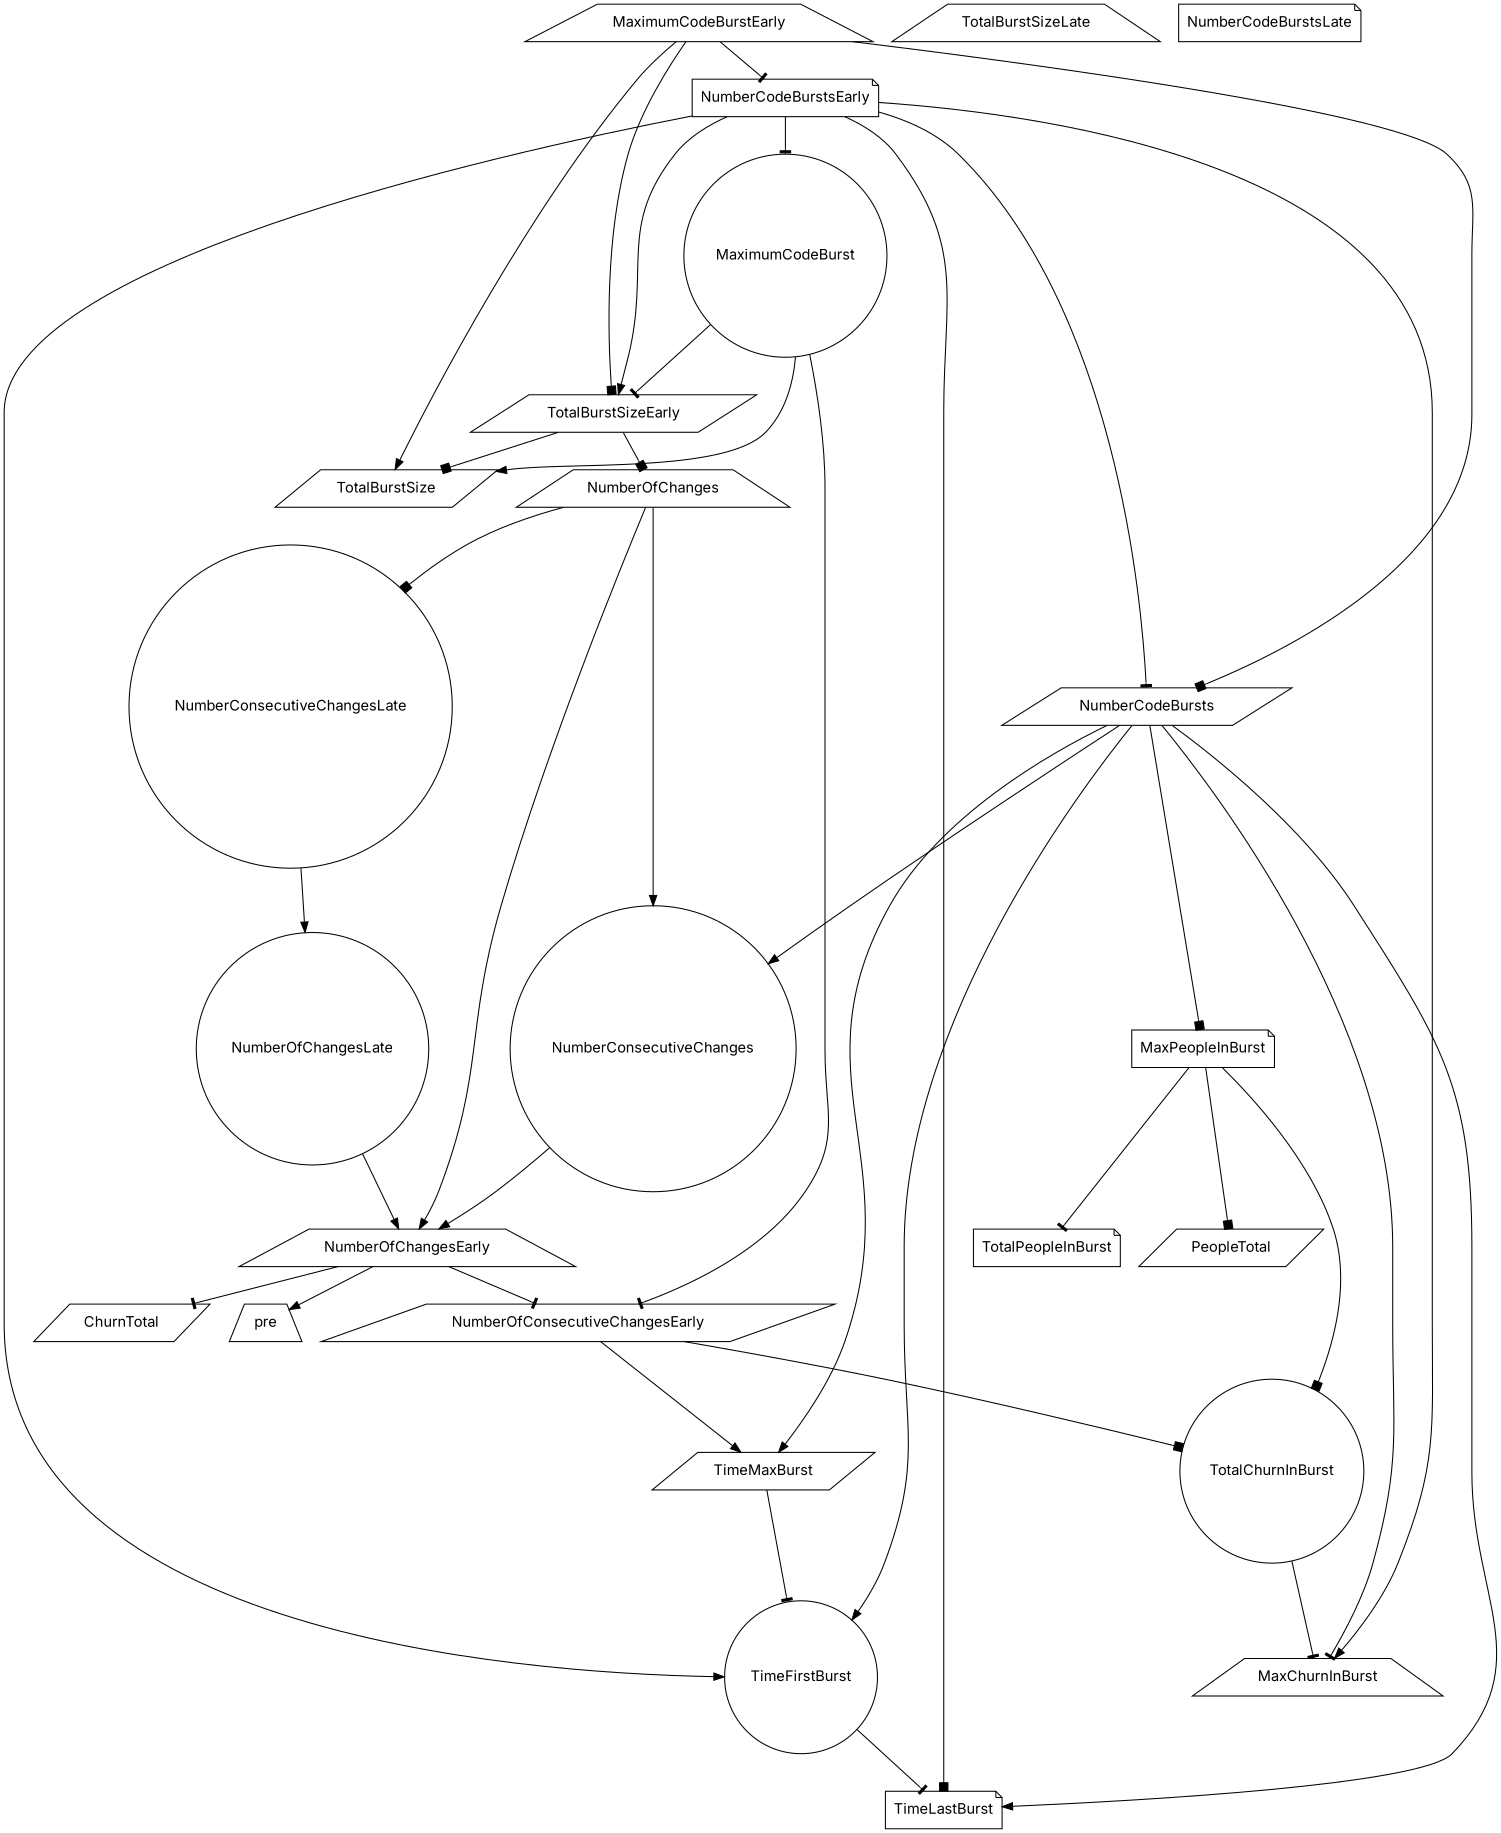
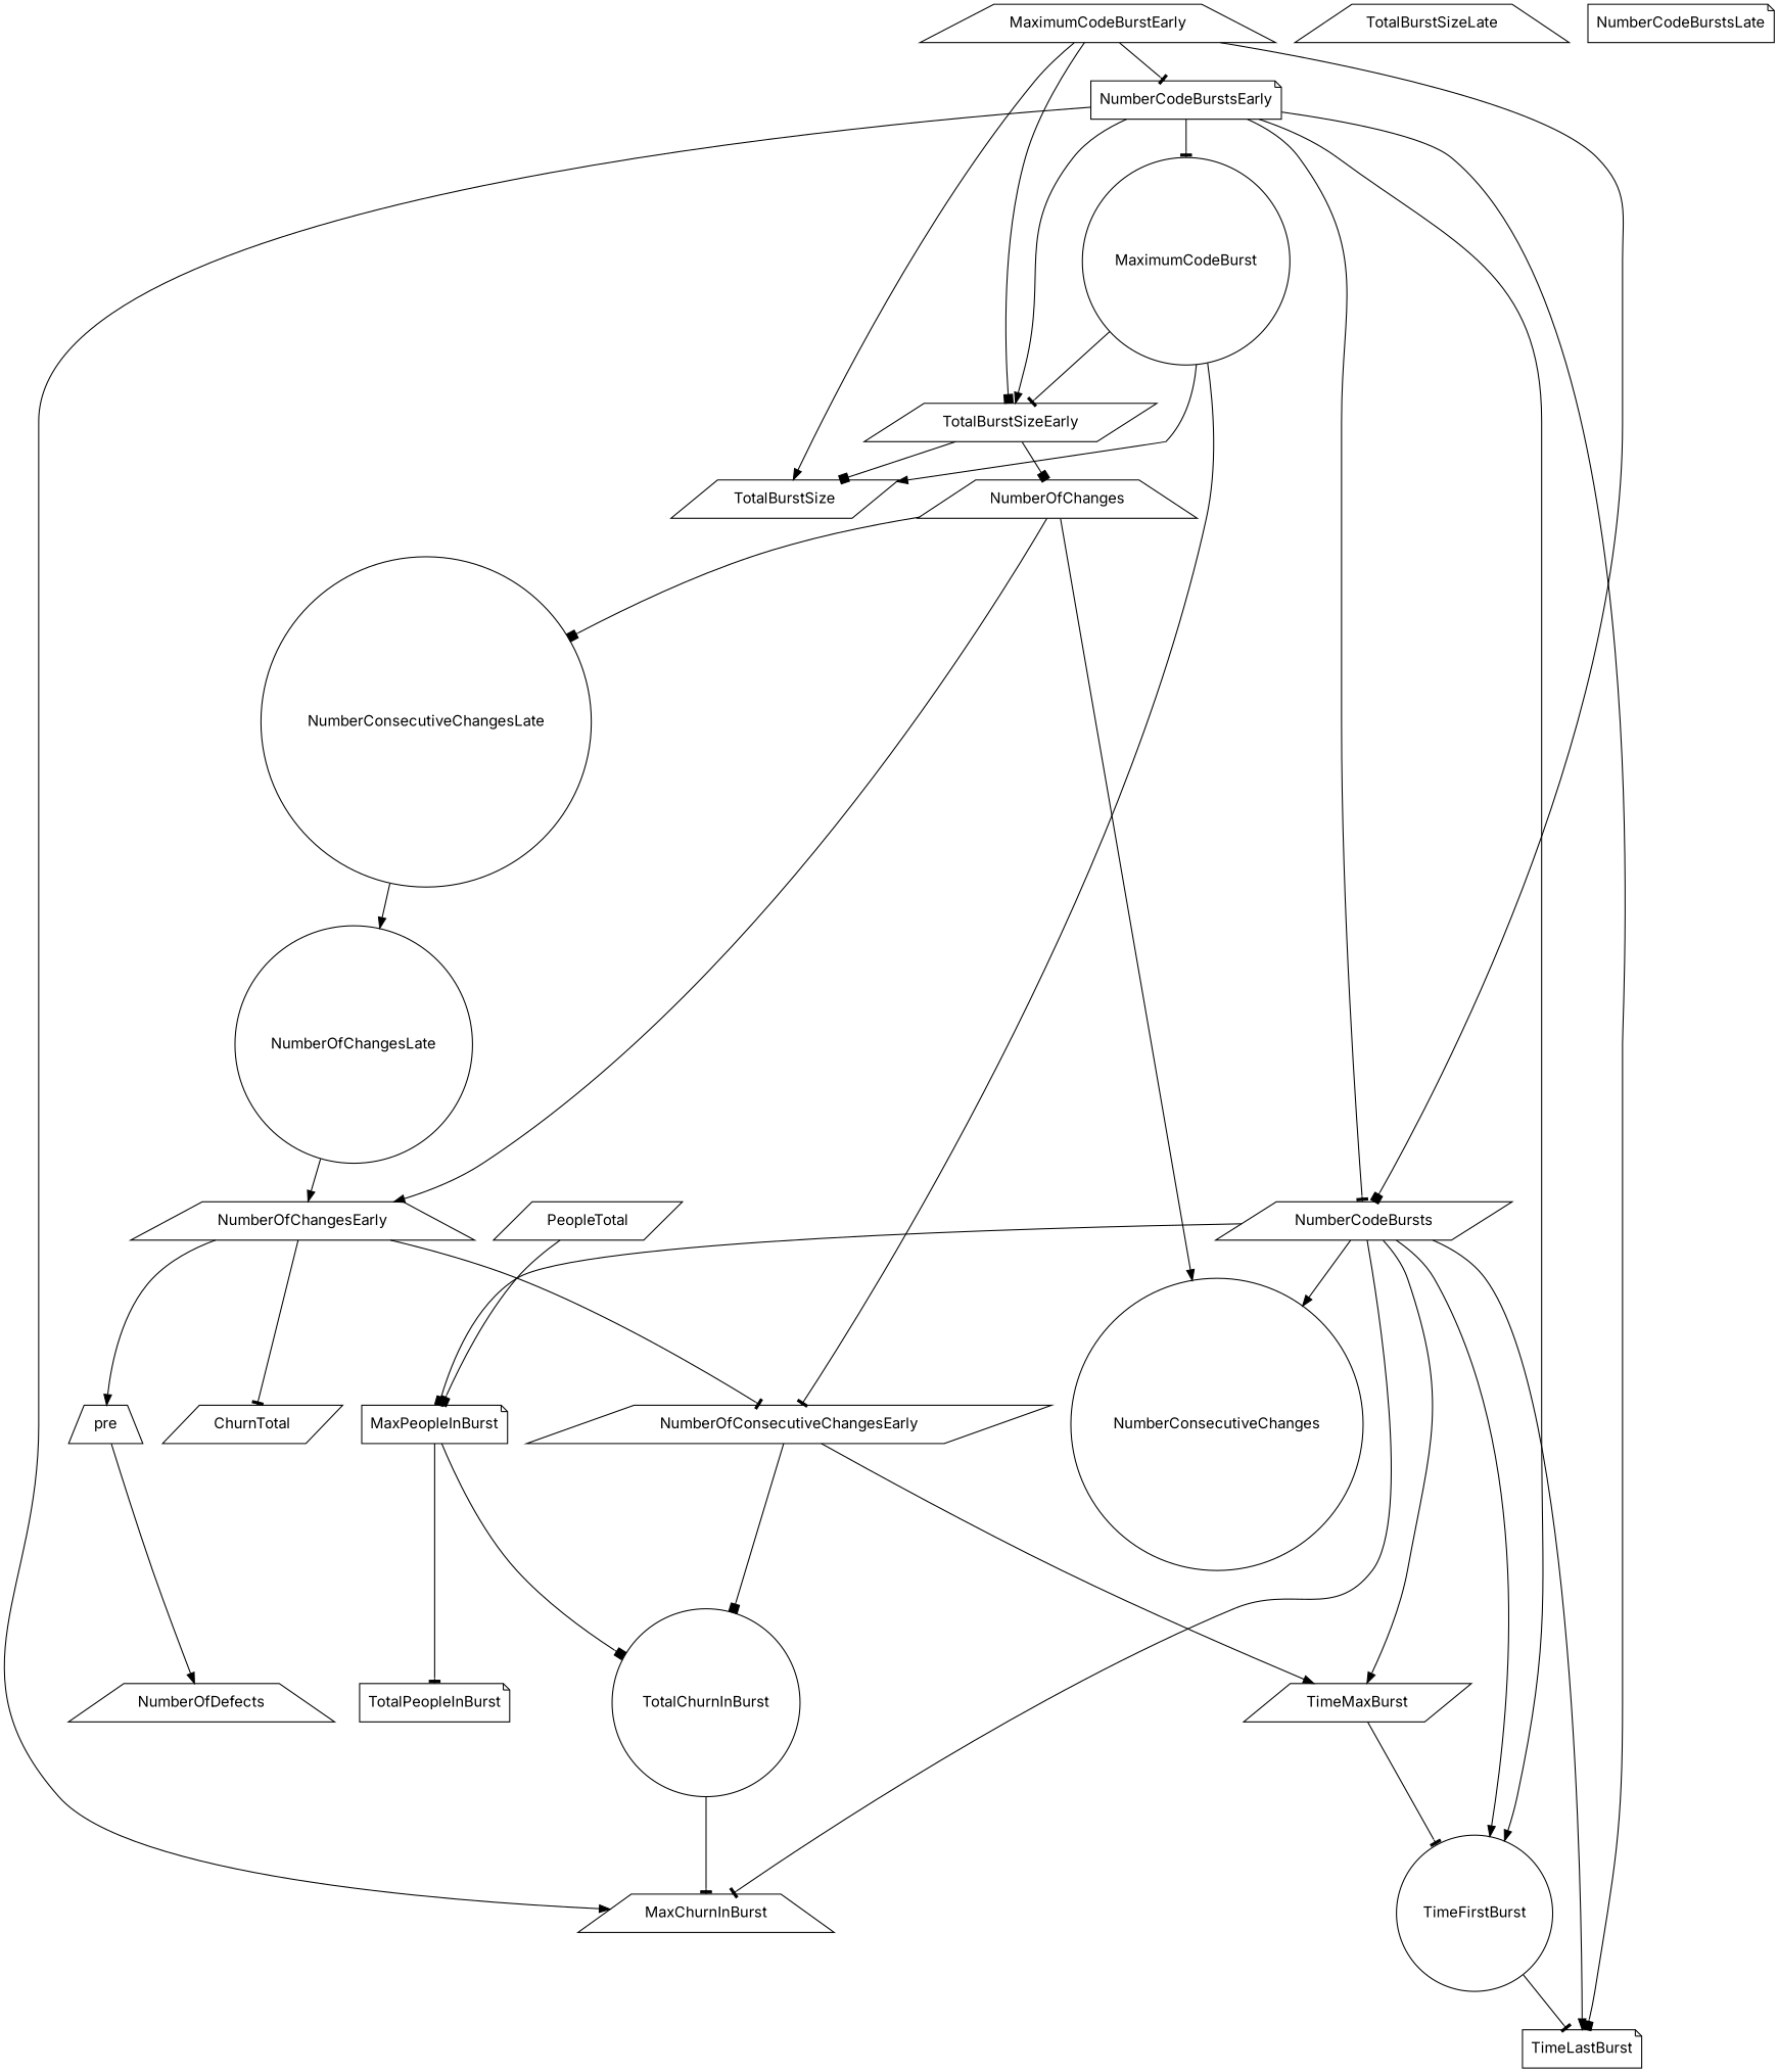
  digraph {
    fontname=Inter
    node [fontname=Inter shape=trapezium]
    edge [arrowhead=normal fontname=Inter]
    NumberOfChanges
    NumberOfChangesEarly
    NumberConsecutiveChangesLate [shape=circle]
    NumberConsecutiveChanges [shape=circle]
    ChurnTotal [shape=parallelogram]
    NumberOfConsecutiveChangesEarly [shape=parallelogram]
    pre
    NumberOfChangesLate [shape=circle]
    MaxPeopleInBurst [shape=note]
    TotalPeopleInBurst [shape=note]
    TotalChurnInBurst [shape=circle]
    PeopleTotal [shape=parallelogram]
    MaxChurnInBurst
    TotalBurstSizeLate
    NumberCodeBurstsLate [shape=note]
    TimeMaxBurst [shape=parallelogram]
+   NumberOfDefects
    MaximumCodeBurstEarly
    NumberCodeBurstsEarly [shape=note]
    TotalBurstSizeEarly [shape=parallelogram]
    TotalBurstSize [shape=parallelogram]
    NumberCodeBursts [shape=parallelogram]
    TimeFirstBurst [shape=circle]
    MaximumCodeBurst [shape=circle]
    TimeLastBurst [shape=note]
    NumberOfChanges -> NumberOfChangesEarly
    NumberOfChanges -> NumberConsecutiveChangesLate [arrowhead=box]
    NumberOfChanges -> NumberConsecutiveChanges
    NumberOfChangesEarly -> ChurnTotal [arrowhead=tee]
    NumberOfChangesEarly -> NumberOfConsecutiveChangesEarly [arrowhead=tee]
    NumberOfChangesEarly -> pre
    NumberConsecutiveChangesLate -> NumberOfChangesLate
-   NumberConsecutiveChanges -> NumberOfChangesEarly
    NumberOfConsecutiveChangesEarly -> TotalChurnInBurst [arrowhead=box]
    NumberOfConsecutiveChangesEarly -> TimeMaxBurst
+   pre -> NumberOfDefects
    NumberOfChangesLate -> NumberOfChangesEarly
    MaxPeopleInBurst -> TotalPeopleInBurst [arrowhead=tee]
    MaxPeopleInBurst -> TotalChurnInBurst [arrowhead=box]
-   MaxPeopleInBurst -> PeopleTotal [arrowhead=box]
+   PeopleTotal -> MaxPeopleInBurst [arrowhead=box]
    TotalChurnInBurst -> MaxChurnInBurst [arrowhead=tee]
    TimeMaxBurst -> TimeFirstBurst [arrowhead=tee]
    MaximumCodeBurstEarly -> NumberCodeBurstsEarly [arrowhead=tee]
    MaximumCodeBurstEarly -> TotalBurstSizeEarly [arrowhead=box]
    MaximumCodeBurstEarly -> TotalBurstSize
    MaximumCodeBurstEarly -> NumberCodeBursts [arrowhead=box]
    NumberCodeBurstsEarly -> MaxChurnInBurst
    NumberCodeBurstsEarly -> TotalBurstSizeEarly
    NumberCodeBurstsEarly -> NumberCodeBursts [arrowhead=tee]
    NumberCodeBurstsEarly -> TimeFirstBurst
    NumberCodeBurstsEarly -> MaximumCodeBurst [arrowhead=tee]
    NumberCodeBurstsEarly -> TimeLastBurst [arrowhead=box]
    TotalBurstSizeEarly -> NumberOfChanges [arrowhead=box]
    TotalBurstSizeEarly -> TotalBurstSize [arrowhead=box]
    NumberCodeBursts -> NumberConsecutiveChanges
    NumberCodeBursts -> MaxPeopleInBurst [arrowhead=box]
    NumberCodeBursts -> MaxChurnInBurst [arrowhead=tee]
    NumberCodeBursts -> TimeMaxBurst
    NumberCodeBursts -> TimeFirstBurst
    NumberCodeBursts -> TimeLastBurst
    TimeFirstBurst -> TimeLastBurst [arrowhead=tee]
    MaximumCodeBurst -> NumberOfConsecutiveChangesEarly [arrowhead=tee]
    MaximumCodeBurst -> TotalBurstSizeEarly [arrowhead=tee]
    MaximumCodeBurst -> TotalBurstSize
  }
